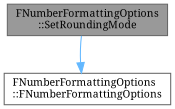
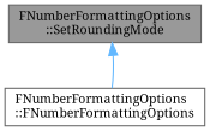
  digraph {
    rankdir=TB
    fontname="Noto Serif"
    node [fontname="Noto Serif" fontsize=10 shape=box style=filled]
    n1 [color=gray40 fillcolor=grey60 fontcolor=black height=0.2 label="FNumberFormattingOptions\l::SetRoundingMode" width=0.4]
    n2 [color=grey40 fillcolor=white height=0.2 label="FNumberFormattingOptions\l::FNumberFormattingOptions" width=0.4]
-   n1 -> n2 [color=steelblue1 fontname="Noto Serif" fontsize=10 labelfontname=Helvetica labelfontsize=10 style=solid]
+   n2 -> n1 [color=steelblue1 fontname="Noto Serif" fontsize=10 labelfontname=Helvetica labelfontsize=10 style=solid]
  }
